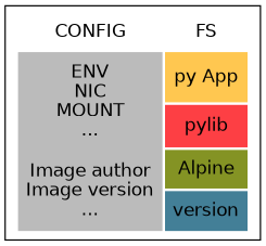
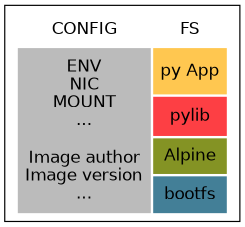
  digraph {
-   n1 [fontname=helvetica label=<         <table BORDER="0" CELLBORDER="0" CELLPADDING="6">             <tr>                 <td>CONFIG</td>                 <td>FS</td>             </tr>             <tr>                 <td rowspan="4" BGCOLOR="#bbbbbb">ENV<br/>NIC<br/>MOUNT<br/>...<br/><br/>Image author<br/>Image version<br/>...<br/></td>                 <td BGCOLOR="#ffc750">py App</td>             </tr>             <tr>                 <td BGCOLOR="#fd3f44">pylib</td>             </tr>             <tr>                 <td BGCOLOR="#849324">Alpine</td>             </tr>             <tr>                 <td BGCOLOR="#437f97">version</td>             </tr>         </table>     > shape=record]
+   n1 [fontname=helvetica label=<         <table BORDER="0" CELLBORDER="0" CELLPADDING="6">             <tr>                 <td>CONFIG</td>                 <td>FS</td>             </tr>             <tr>                 <td rowspan="4" BGCOLOR="#bbbbbb">ENV<br/>NIC<br/>MOUNT<br/>...<br/><br/>Image author<br/>Image version<br/>...<br/></td>                 <td BGCOLOR="#ffc750">py App</td>             </tr>             <tr>                 <td BGCOLOR="#fd3f44">pylib</td>             </tr>             <tr>                 <td BGCOLOR="#849324">Alpine</td>             </tr>             <tr>                 <td BGCOLOR="#437f97">bootfs</td>             </tr>         </table>     > shape=record]
  }
